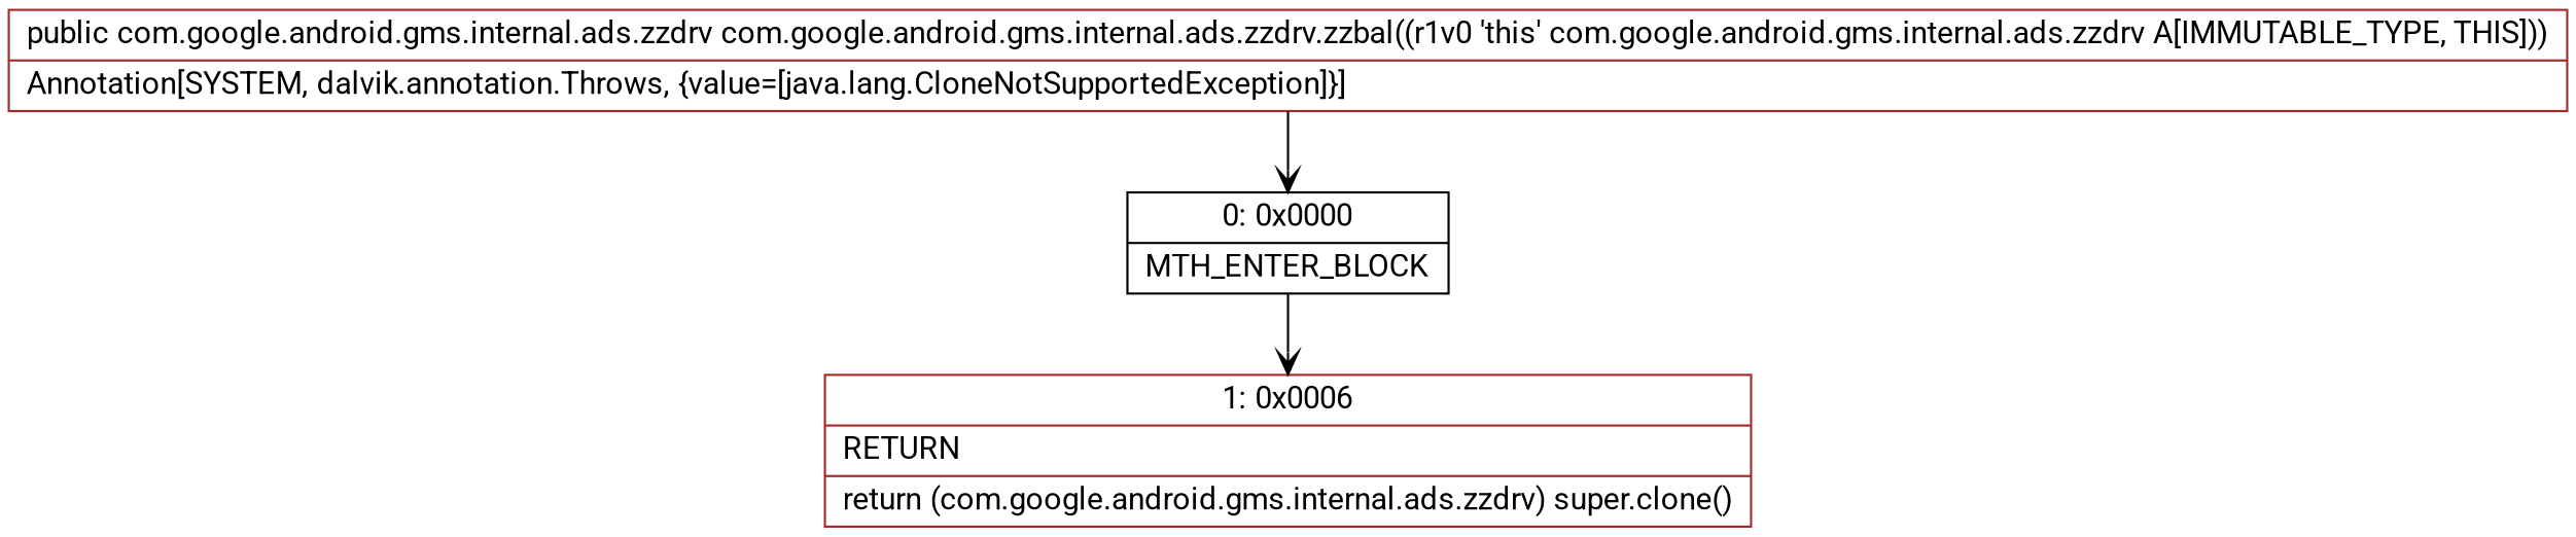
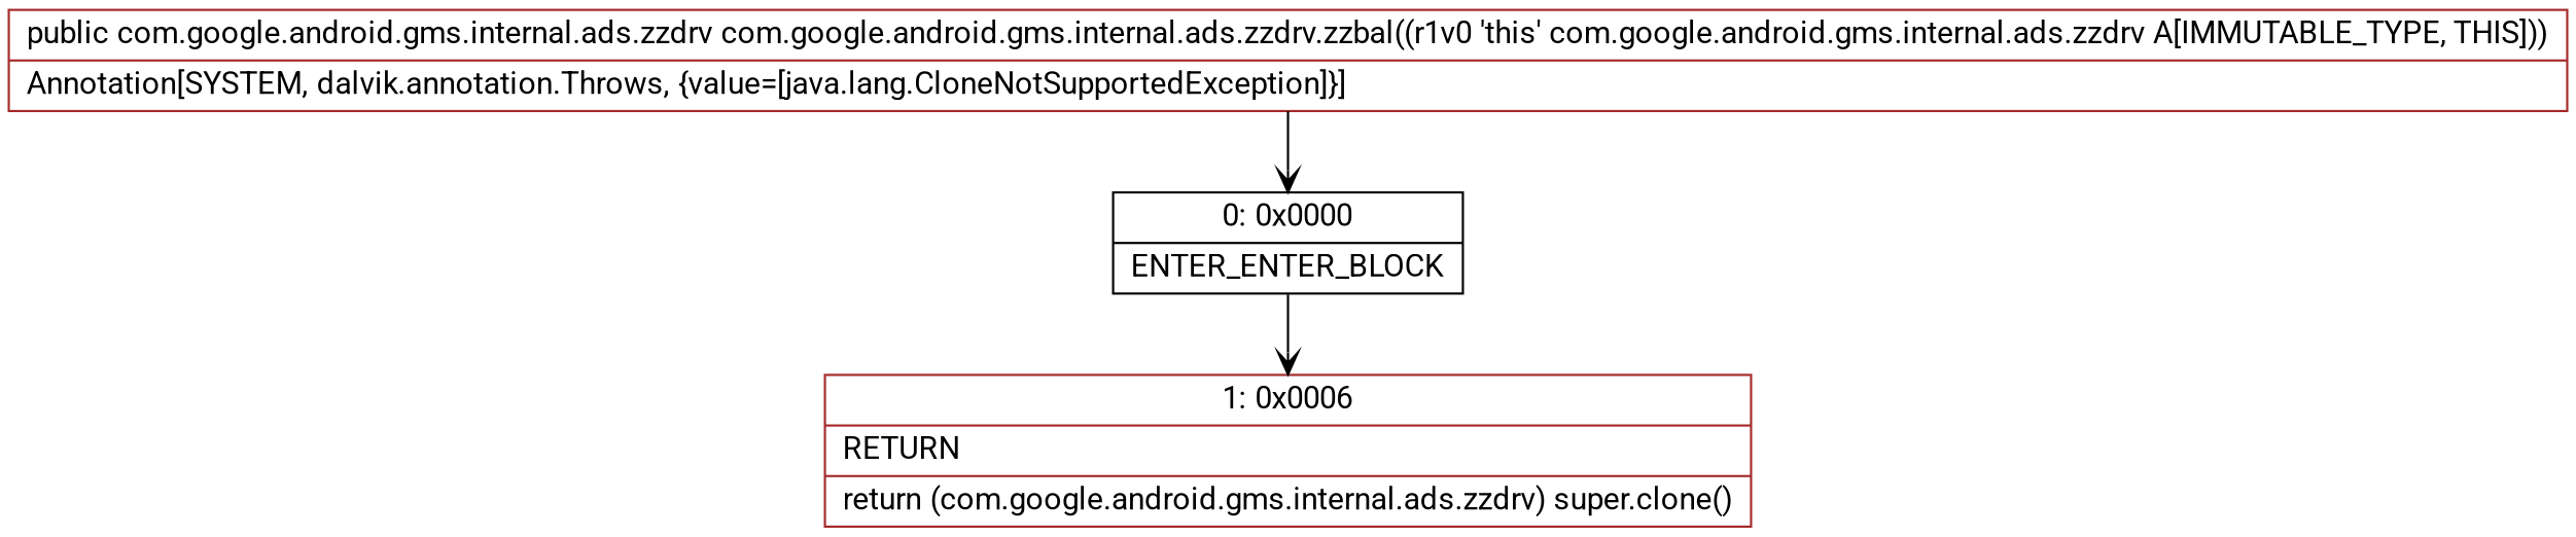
  digraph {
    fontname=Roboto
    node [shape=record color=brown fontname=Roboto]
    edge [arrowhead=vee fontname=Roboto]
-   n1 [label="{0\:\ 0x0000|MTH_ENTER_BLOCK\l}" color=black]
+   n1 [label="{0\:\ 0x0000|ENTER_ENTER_BLOCK\l}" color=black]
    n2 [label="{1\:\ 0x0006|RETURN\l|return (com.google.android.gms.internal.ads.zzdrv) super.clone()\l}"]
    n3 [label="{public com.google.android.gms.internal.ads.zzdrv com.google.android.gms.internal.ads.zzdrv.zzbal((r1v0 'this' com.google.android.gms.internal.ads.zzdrv A[IMMUTABLE_TYPE, THIS]))  | Annotation[SYSTEM, dalvik.annotation.Throws, \{value=[java.lang.CloneNotSupportedException]\}]\l}"]
    n1 -> n2
    n3 -> n1
  }
